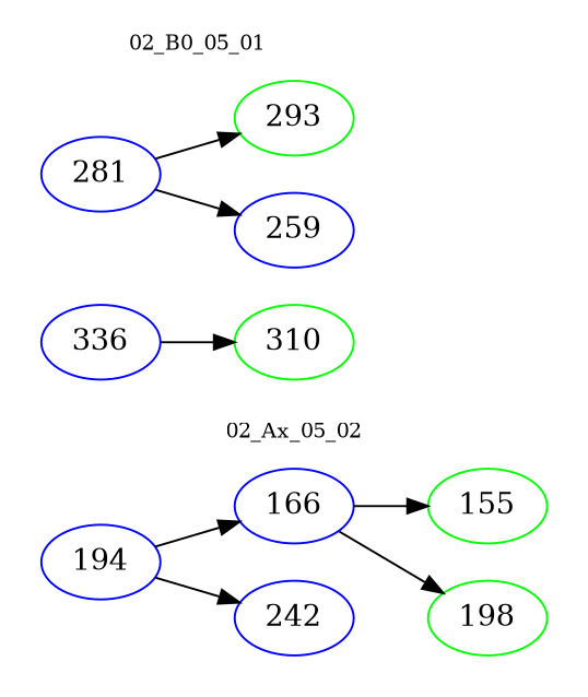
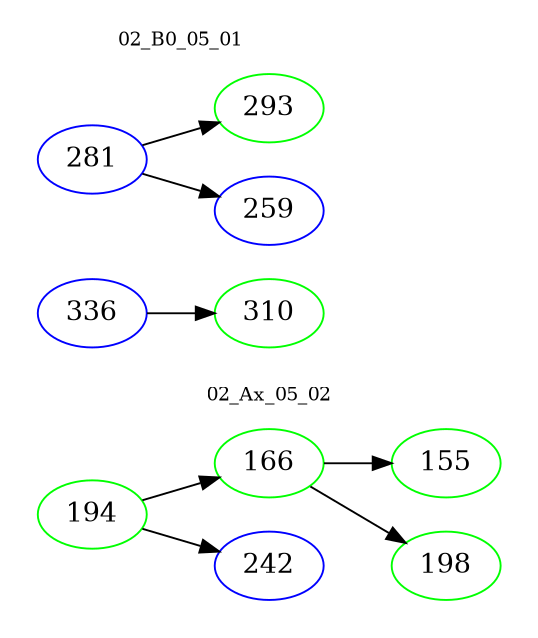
  digraph {
    rankdir=LR
    node [color=blue]
    edge [color=black]
-   n1 [label=194]
+   n1 [color=green label=194]
    n2 [color=green label=198]
    n3 [label=242]
-   n4 [label=166]
+   n4 [color=green label=166]
    n5 [color=green label=155]
    n6 [label=281]
    n7 [label=259]
    n8 [label=336]
    n9 [color=green label=293]
    n10 [color=green label=310]
    subgraph cluster_1 {
      color=white
      fontsize=10
      label="02_Ax_05_02"
      n1
      n2
      n3
      n4
      n5
    }
    subgraph cluster_2 {
      color=white
      fontsize=10
      label="02_B0_05_01"
      n6
      n7
      n8
      n9
      n10
    }
    n1 -> n3
    n1 -> n4
    n4 -> n2
    n4 -> n5
    n6 -> n7
    n6 -> n9
    n8 -> n10
  }
